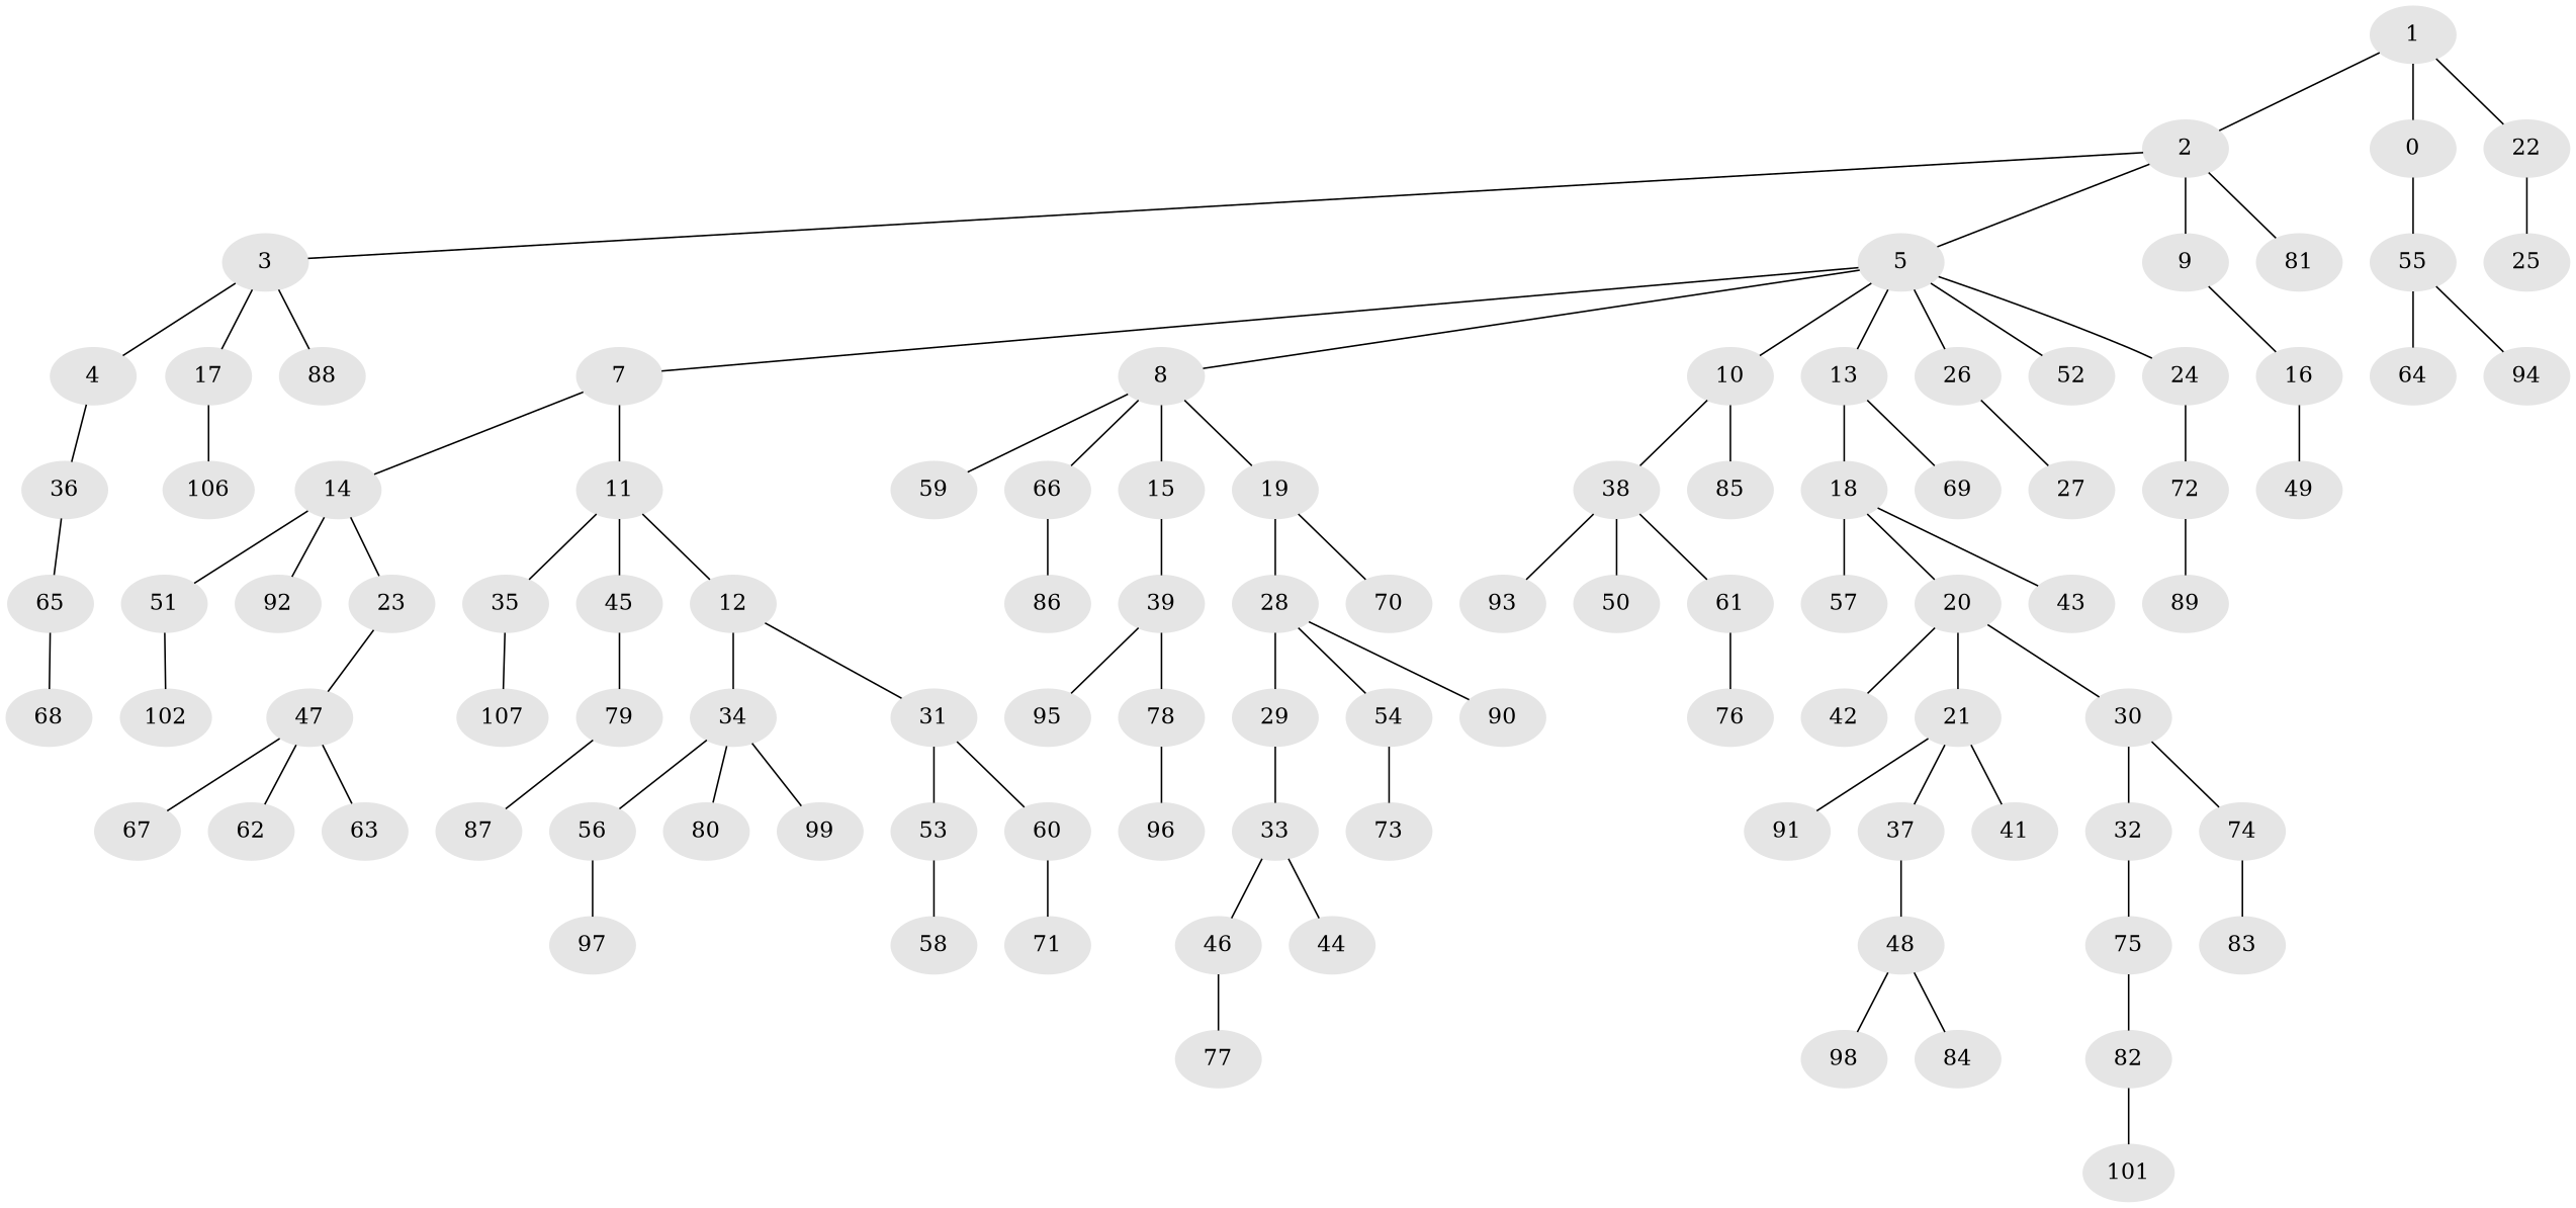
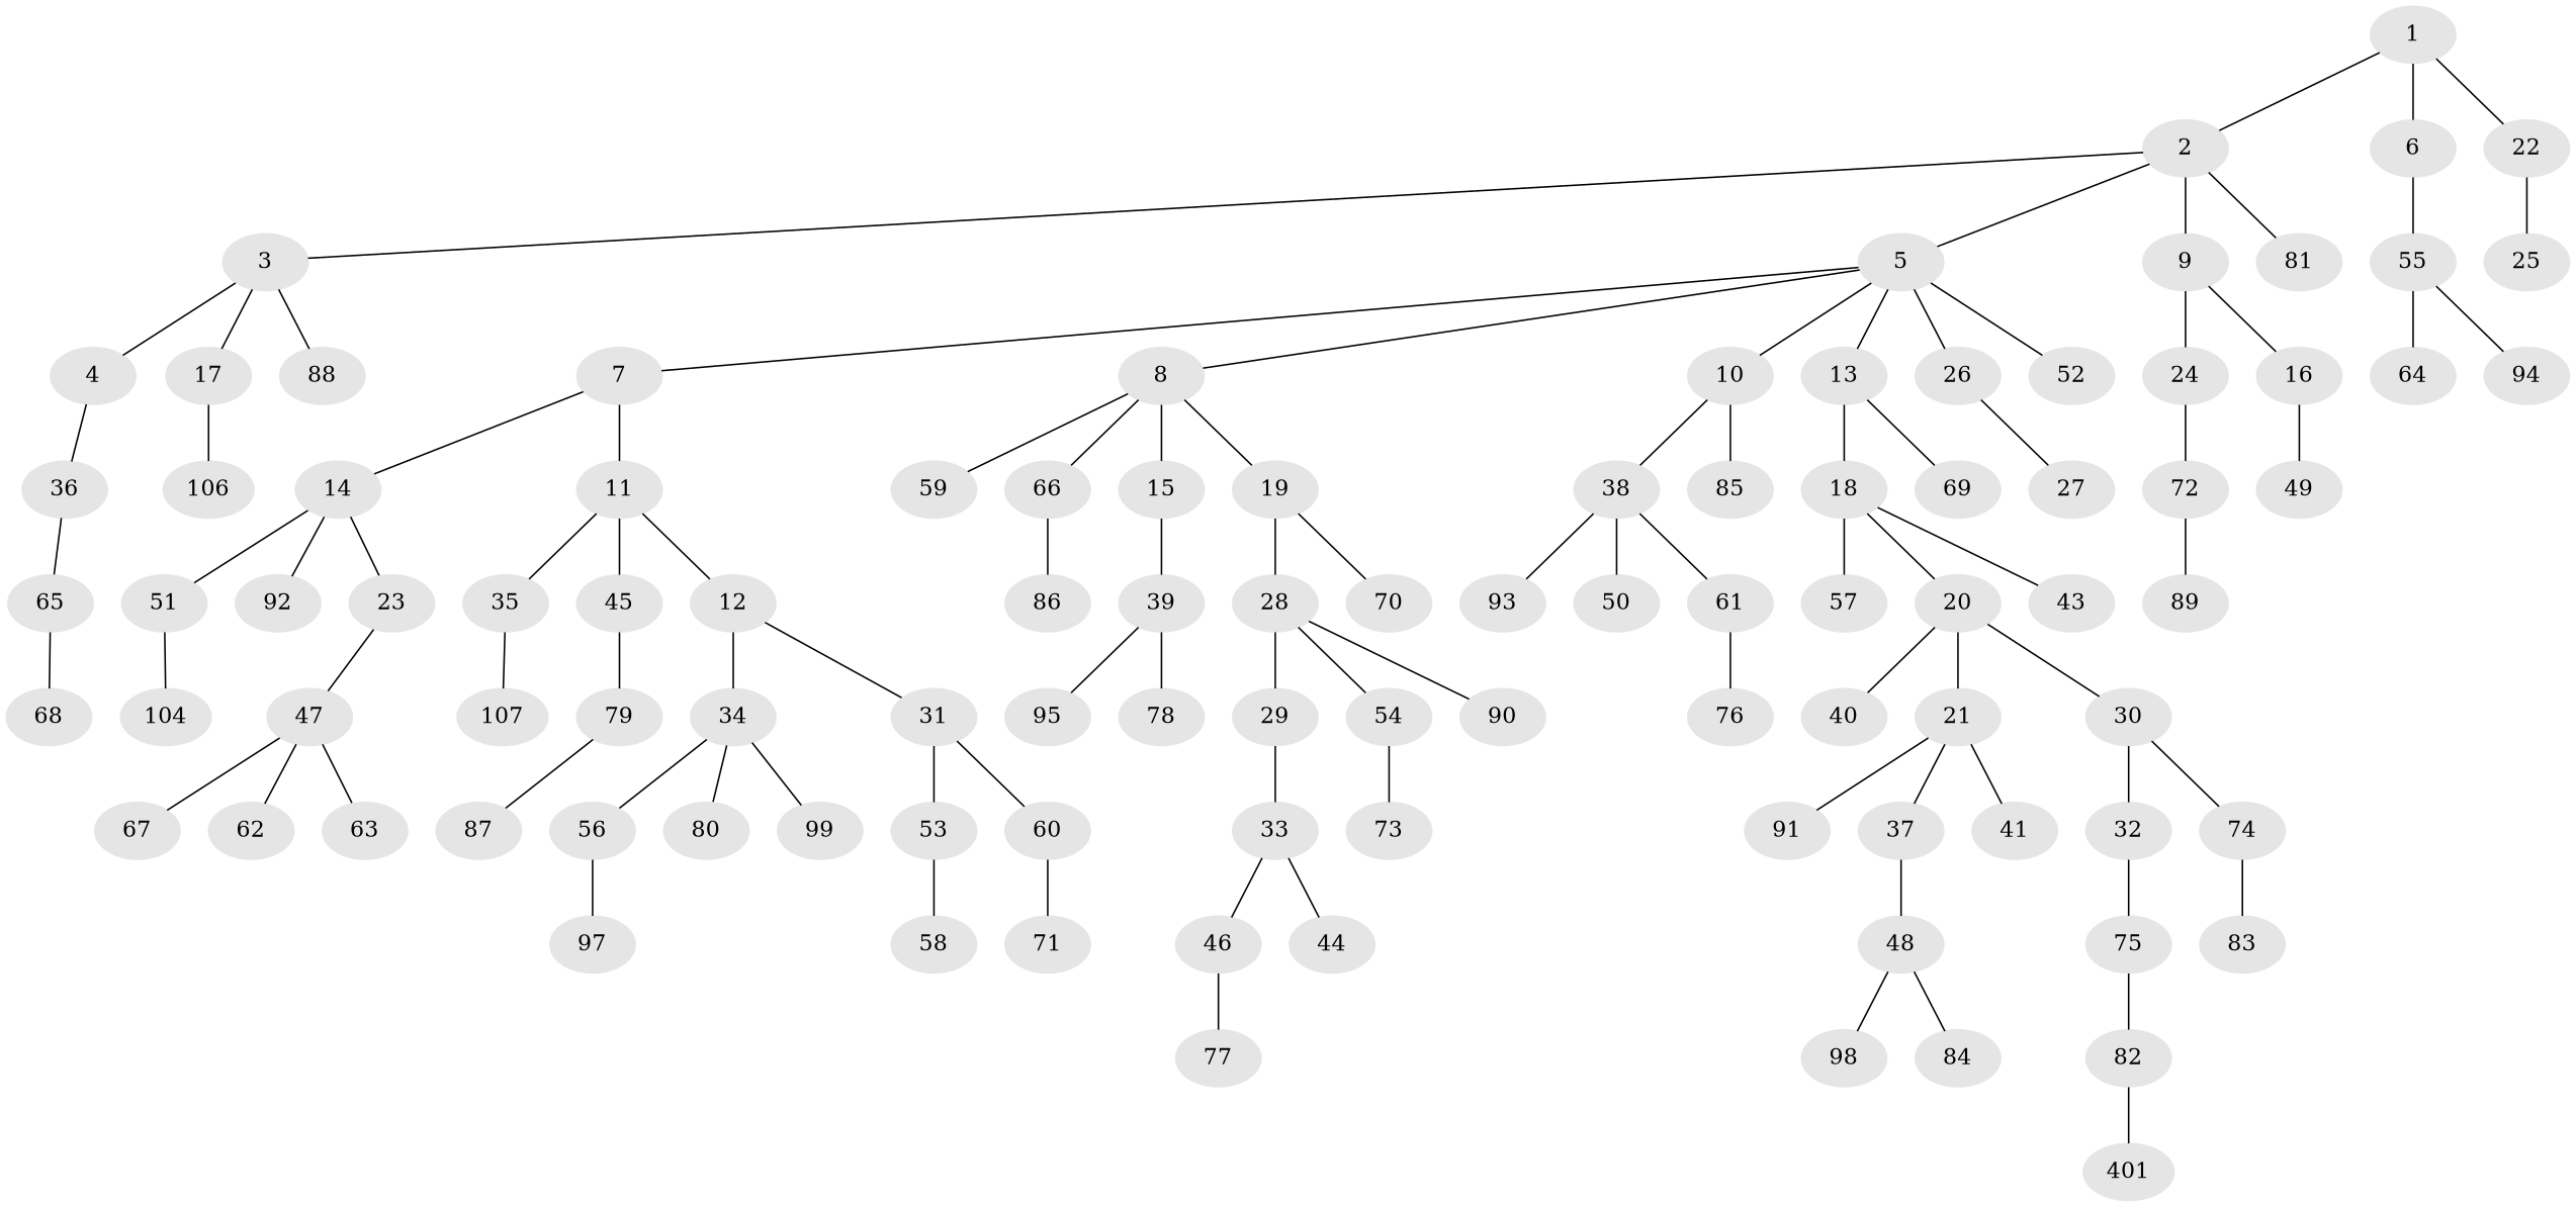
  graph {
    node [color=gray90 style=filled]
    1
    2
-   6 [label=0]
+   6
    22
    3
    5
    9
    81
    55
    25
    4
    17
    88
    7
    8
    10
    13
    24
    26
    52
    16
    36
    n23 [label=106]
    65
    11
    14
    15
    19
    59
    66
    38
    85
    18
    69
    72
    27
    64
    94
    12
    35
    45
    23
    51
    92
    39
    28
    70
    86
    49
    50
    61
    93
    31
    34
    n55 [label=107]
    79
    53
    60
    56
    80
    99
    20
    43
    57
    47
-   102
+   102 [label=104]
    78
    95
    21
    30
-   42
+   42 [label=40]
    29
    54
    90
    37
    41
    91
    32
    74
    48
    62
    63
    67
    89
    33
    73
    44
    46
    75
    83
    58
    71
    82
    77
    97
    68
    84
    98
    76
-   96
    87
-   101
+   101 [label=401]
    1 -- 2
    1 -- 6
    1 -- 22
    2 -- 3
    2 -- 5
    2 -- 9
    2 -- 81
    6 -- 55
    22 -- 25
    3 -- 4
    3 -- 17
    3 -- 88
    5 -- 7
    5 -- 8
    5 -- 10
    5 -- 13
-   5 -- 24
+   9 -- 24
    5 -- 26
    5 -- 52
    9 -- 16
    55 -- 64
    55 -- 94
    4 -- 36
    17 -- n23
    7 -- 11
    7 -- 14
    8 -- 15
    8 -- 19
    8 -- 59
    8 -- 66
    10 -- 38
    10 -- 85
    13 -- 18
    13 -- 69
    24 -- 72
    26 -- 27
    16 -- 49
    36 -- 65
    65 -- 68
    11 -- 12
    11 -- 35
    11 -- 45
    14 -- 23
    14 -- 51
    14 -- 92
    15 -- 39
    19 -- 28
    19 -- 70
    66 -- 86
    38 -- 50
    38 -- 61
    38 -- 93
    18 -- 20
    18 -- 43
    18 -- 57
    72 -- 89
    12 -- 31
    12 -- 34
    35 -- n55
    45 -- 79
    23 -- 47
    51 -- 102
    39 -- 78
    39 -- 95
    28 -- 29
    28 -- 54
    28 -- 90
    61 -- 76
    31 -- 53
    31 -- 60
    34 -- 56
    34 -- 80
    34 -- 99
    79 -- 87
    53 -- 58
    60 -- 71
    56 -- 97
    20 -- 21
    20 -- 30
    20 -- 42
    47 -- 62
    47 -- 63
    47 -- 67
-   78 -- 96
    21 -- 37
    21 -- 41
    21 -- 91
    30 -- 32
    30 -- 74
    29 -- 33
    54 -- 73
    37 -- 48
    32 -- 75
    74 -- 83
    48 -- 84
    48 -- 98
    33 -- 44
    33 -- 46
    46 -- 77
    75 -- 82
    82 -- 101
  }
